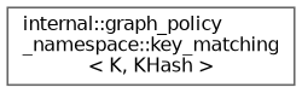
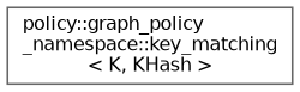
  digraph {
    rankdir=LR
-   n1 [color=grey40 fillcolor=white fontname=Helvetica fontsize=10 height=0.2 label="internal::graph_policy\l_namespace::key_matching\l\< K, KHash \>" shape=box style=filled width=0.4]
+   n1 [color=grey40 fillcolor=white fontname=Helvetica fontsize=10 height=0.2 label="policy::graph_policy\l_namespace::key_matching\l\< K, KHash \>" shape=box style=filled width=0.4]
  }
